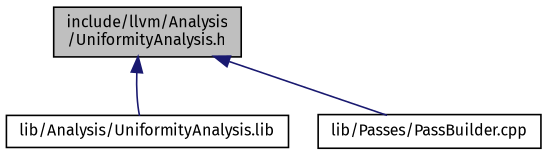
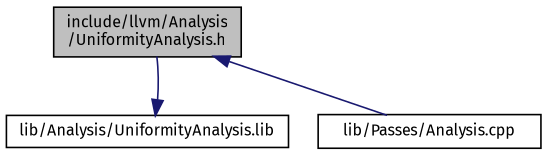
  digraph {
    fontname="Fira Sans"
    node [color=black fontname="Fira Sans" fontsize=10 shape=record]
    edge [color=midnightblue dir=back fontname="Fira Sans" fontsize=10 labelfontname=Helvetica labelfontsize=10 style=solid]
    n1 [fillcolor=grey75 fontcolor=black height=0.2 label="include/llvm/Analysis\l/UniformityAnalysis.h" style=filled width=0.4]
    n2 [height=0.2 label="lib/Analysis/UniformityAnalysis.lib" width=0.4]
-   n3 [height=0.2 label="lib/Passes/PassBuilder.cpp" width=0.4]
-   n1 -> n2
+   n3 [height=0.2 label="lib/Passes/Analysis.cpp" width=0.4]
+   n2 -> n1
    n1 -> n3
  }
